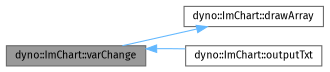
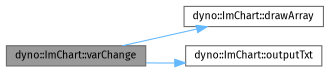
  digraph {
    fontname="Fira Sans"
    rankdir=LR
    node [color=grey40 fillcolor=white fontname="Fira Sans" fontsize=10 shape=box style=filled]
    edge [color=steelblue1 fontname="Fira Sans" fontsize=10 labelfontname=Helvetica labelfontsize=10 style=solid]
    n1 [color=gray40 fillcolor=grey60 fontcolor=black height=0.2 label="dyno::ImChart::varChange" width=0.4]
    n2 [height=0.2 label="dyno::ImChart::drawArray" width=0.4]
    n3 [height=0.2 label="dyno::ImChart::outputTxt" width=0.4]
    n1 -> n2
-   n3 -> n1
+   n1 -> n3
  }
